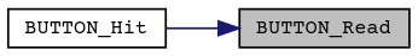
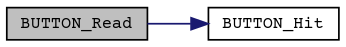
  digraph {
    rankdir=LR
    fontname="Courier Prime"
    node [color=black fontname="Courier Prime" fontsize=10 shape=record style=filled]
    n1 [fillcolor=grey75 fontcolor=black height=0.2 label=BUTTON_Read width=0.4]
    n2 [fillcolor=white height=0.2 label=BUTTON_Hit width=0.4]
-   n2 -> n1 [color=midnightblue fontname="Courier Prime" fontsize=10 labelfontname=Helvetica labelfontsize=10 style=solid]
+   n1 -> n2 [color=midnightblue fontname="Courier Prime" fontsize=10 labelfontname=Helvetica labelfontsize=10 style=solid]
  }
